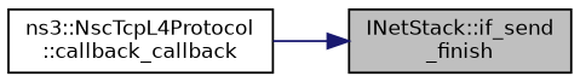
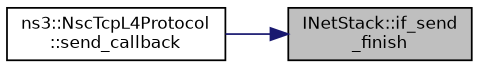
  digraph {
    rankdir=RL
    node [color=black fontname=Helvetica fontsize=10 shape=record style=filled]
    n1 [fillcolor=grey75 fontcolor=black height=0.2 label="INetStack::if_send\l_finish" width=0.4]
-   n2 [fillcolor=white height=0.2 label="ns3::NscTcpL4Protocol\l::callback_callback" width=0.4]
+   n2 [fillcolor=white height=0.2 label="ns3::NscTcpL4Protocol\l::send_callback" width=0.4]
    n1 -> n2 [color=midnightblue dir=back fontname=Helvetica fontsize=10 labelfontname=Helvetica labelfontsize=10 style=solid]
  }
